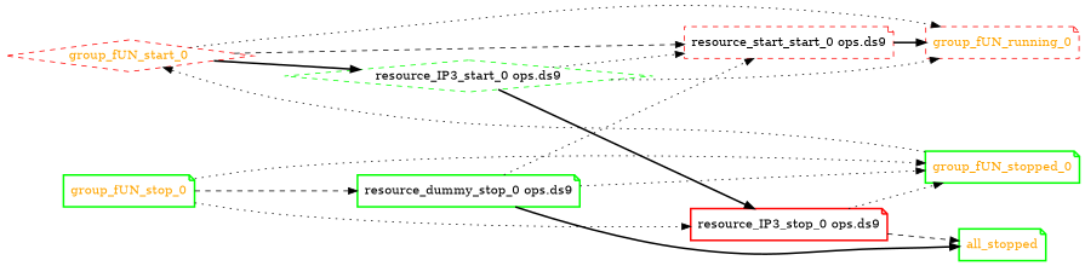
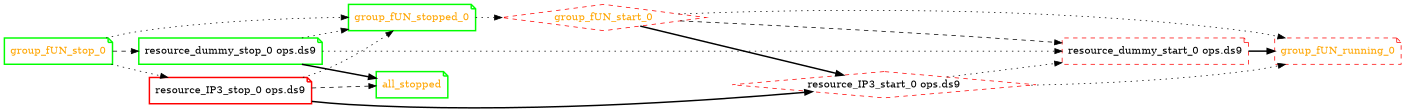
  digraph {
    rankdir=LR
    node [color=red fontcolor=orange shape=note style=bold]
    edge [style=dotted]
    group_fUN_running_0 [style=dashed]
    group_fUN_start_0 [shape=diamond style=dashed]
-   "resource_IP3_start_0 ops.ds9" [color=green fontcolor=black shape=diamond style=dashed]
-   "resource_dummy_start_0 ops.ds9" [fontcolor=black style=dashed label="resource_start_start_0 ops.ds9"]
+   "resource_IP3_start_0 ops.ds9" [fontcolor=black shape=diamond style=dashed]
+   "resource_dummy_start_0 ops.ds9" [fontcolor=black style=dashed]
    group_fUN_stop_0 [color=green]
    group_fUN_stopped_0 [color=green]
    "resource_IP3_stop_0 ops.ds9" [fontcolor=black]
    "resource_dummy_stop_0 ops.ds9" [color=green fontcolor=black]
    all_stopped [color=green]
    group_fUN_start_0 -> group_fUN_running_0
    group_fUN_start_0 -> "resource_IP3_start_0 ops.ds9" [style=bold]
    group_fUN_start_0 -> "resource_dummy_start_0 ops.ds9" [style=dashed]
    "resource_IP3_start_0 ops.ds9" -> group_fUN_running_0
    "resource_IP3_start_0 ops.ds9" -> "resource_dummy_start_0 ops.ds9"
    "resource_dummy_start_0 ops.ds9" -> group_fUN_running_0 [style=bold]
    group_fUN_stop_0 -> group_fUN_stopped_0
    group_fUN_stop_0 -> "resource_IP3_stop_0 ops.ds9"
    group_fUN_stop_0 -> "resource_dummy_stop_0 ops.ds9" [style=dashed]
    group_fUN_stopped_0 -> group_fUN_start_0
-   "resource_IP3_start_0 ops.ds9" -> "resource_IP3_stop_0 ops.ds9" [style=bold]
+   "resource_IP3_stop_0 ops.ds9" -> "resource_IP3_start_0 ops.ds9" [style=bold]
    "resource_IP3_stop_0 ops.ds9" -> group_fUN_stopped_0
    "resource_IP3_stop_0 ops.ds9" -> all_stopped [style=dashed]
    "resource_dummy_stop_0 ops.ds9" -> "resource_dummy_start_0 ops.ds9"
    "resource_dummy_stop_0 ops.ds9" -> group_fUN_stopped_0
    "resource_dummy_stop_0 ops.ds9" -> all_stopped [style=bold]
  }
